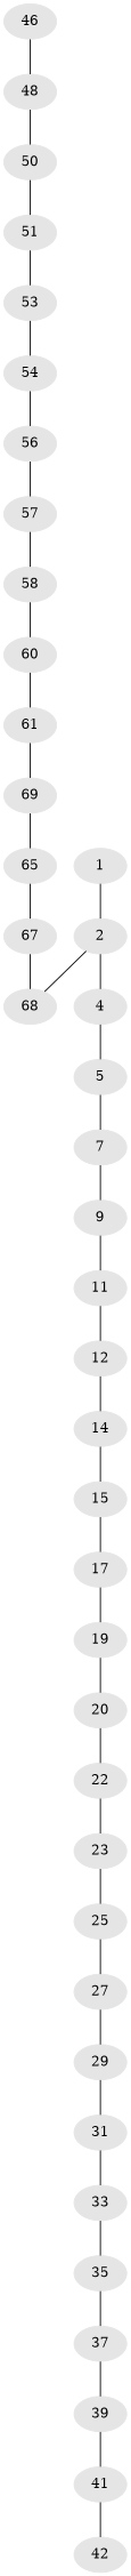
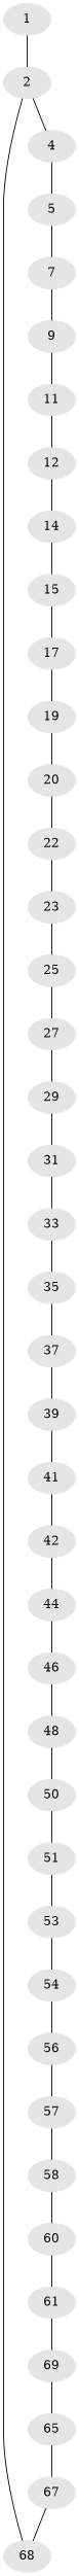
  graph {
    node [color=gray90 style=filled]
    2 [super="+3"]
    68 [super="+69"]
    4
    1
    5 [super="+6"]
    7 [super="+8"]
    9 [super="+10"]
    11
    12 [super="+13"]
    14
    15 [super="+16"]
    17 [super="+18"]
    19
    20 [super="+21"]
    22
    23 [super="+24"]
    25 [super="+26"]
    27 [super="+28"]
    29 [super="+30"]
    31 [super="+32"]
    33 [super="+34"]
    35 [super="+36"]
    37 [super="+38"]
    39 [super="+40"]
    41
    42 [super="+43"]
+   44 [super="+45"]
    46 [super="+47"]
    48 [super="+49"]
    50
    51 [super="+52"]
    53
    54 [super="+55"]
    56
    57
    58 [super="+59"]
    60
    61 [super="+62"]
    n39 [label=69 super="+64"]
    65 [super="+66"]
    67
    2 -- 68
    2 -- 4
    4 -- 5
    1 -- 2
    5 -- 7
    7 -- 9
    9 -- 11
    11 -- 12
    12 -- 14
    14 -- 15
    15 -- 17
    17 -- 19
    19 -- 20
    20 -- 22
    22 -- 23
    23 -- 25
    25 -- 27
    27 -- 29
    29 -- 31
    31 -- 33
    33 -- 35
    35 -- 37
    37 -- 39
    39 -- 41
    41 -- 42
+   42 -- 44
+   44 -- 46
    46 -- 48
    48 -- 50
    50 -- 51
    51 -- 53
    53 -- 54
    54 -- 56
    56 -- 57
    57 -- 58
    58 -- 60
    60 -- 61
    61 -- n39
    n39 -- 65
    65 -- 67
    67 -- 68
  }
